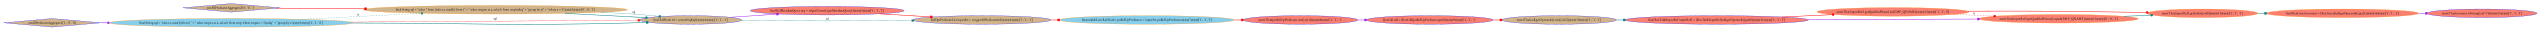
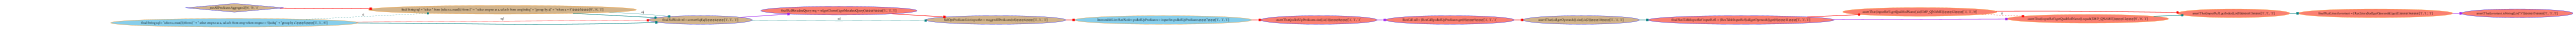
  digraph {
    fontname="EB Garamond"
    rankdir=LR
    node [color=blue fillcolor=salmon fontname="EB Garamond" shape=ellipse style=filled]
    edge [arrowhead=box color=red fontname="EB Garamond" style=bold]
    n1 [fillcolor=tan label="testAllPredicatesAggregate2['0', '0', '1']" shape=diamond]
    n2 [color=darkorange fillcolor=tan label="final String sql = \"select * from (select a, max(b) from (\" + \" select empno as a, sal as b from emp)subq\" + \"group by a)\" + \"where a = 5\"@@@3@@@['0', '0', '1']"]
    n3 [fillcolor=tan label="final RelNode rel = convertSql(sql)@@@4@@@['1', '1', '1']"]
    n4 [label="final RelMetadataQuery mq = rel.getCluster().getMetadataQuery()@@@5@@@['1', '1', '1']"]
    n5 [fillcolor=tan label="RelOptPredicateList inputSet = mq.getAllPredicates(rel)@@@6@@@['1', '1', '1']"]
    n6 [color=darkorange fillcolor=skyblue label="ImmutableList<RexNode> pulledUpPredicates = inputSet.pulledUpPredicates@@@7@@@['1', '1', '1']"]
    n7 [color=darkorange label="assertThat(inputRef1.getQualifiedName(),is(EMP_QNAME))@@@12@@@['1', '1', '0']"]
    n8 [color=darkorange label="assertThat(inputRef1.getIndex(),is(0))@@@13@@@['1', '1', '1']"]
    n9 [color=darkorange label="assertTrue(inputRef1.getQualifiedName().equals(EMP_QNAME))@@@12@@@['0', '0', '1']"]
    n10 [color=darkorange label="final RexLiteral constant = (RexLiteral)call.getOperands().get(1)@@@14@@@['1', '1', '1']"]
    n11 [label="assertThat(constant.toString(),is(\"5\"))@@@15@@@['1', '1', '1']"]
    n12 [label="assertThat(pulledUpPredicates.size(),is(1))@@@8@@@['1', '1', '1']"]
    n13 [label="RexCall call = (RexCall)pulledUpPredicates.get(0)@@@9@@@['1', '1', '1']"]
-   n14 [fillcolor=tan label="testAllPredicatesAggregate1['1', '0', '0']" shape=diamond]
    n15 [color=darkorange fillcolor=skyblue label="final String sql = \"select a, max(b) from (\" + \" select empno as a, sal as b from emp where empno = 5)subq\" + \"group by a\"@@@3@@@['1', '1', '0']"]
    n16 [fillcolor=tan label="assertThat(call.getOperands().size(),is(2))@@@10@@@['1', '1', '1']"]
    n17 [label="final RexTableInputRef inputRef1 = (RexTableInputRef)call.getOperands().get(0)@@@11@@@['1', '1', '1']"]
    n1 -> n2
    n2 -> n3 [color=teal label=sql style=solid]
    n2 -> n3 [arrowhead=dot color=teal]
    n3 -> n4 [color=purple]
    n3 -> n5 [color=teal label=rel style=solid]
    n4 -> n5
    n5 -> n6
    n6 -> n12
    n7 -> n8 [arrowhead=dot]
    n7 -> n9 [label=0 style=dashed]
    n8 -> n10 [color=teal]
    n9 -> n8 [arrowhead=dot color=teal]
    n10 -> n11 [color=purple]
    n12 -> n13 [color=purple]
    n13 -> n16
-   n14 -> n15 [arrowhead=dot color=purple]
    n15 -> n2 [arrowhead=dot color=teal label=0 style=dashed]
    n15 -> n3 [label=sql style=solid]
    n15 -> n3 [color=teal]
    n16 -> n17 [color=teal]
    n17 -> n7 [arrowhead=dot]
    n17 -> n9 [color=purple]
  }
